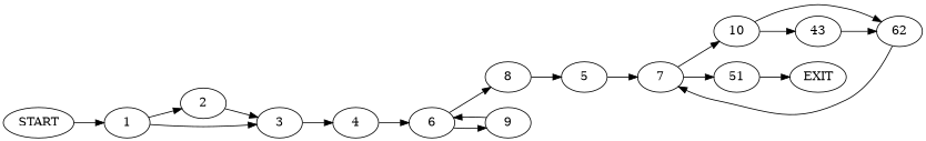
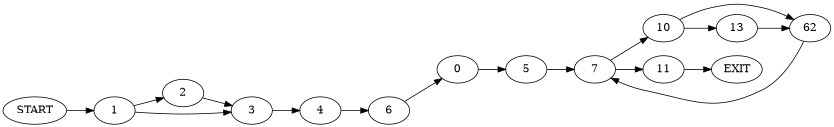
  digraph {
    rankdir=LR
    n1 [label=START]
    1
    2
    3
    n5 [label=EXIT]
    4
    6
    5
    7
-   8
-   9
+   8 [label=0]
    10
-   11 [label=51]
+   11
    n14 [label=62]
-   13 [label=43]
+   13
    n1 -> 1
    1 -> 2
    1 -> 3
    2 -> 3
    3 -> 4
    4 -> 6
    6 -> 8
-   6 -> 9
    5 -> 7
    7 -> 10
    7 -> 11
    8 -> 5
-   9 -> 6
    10 -> n14
    10 -> 13
    11 -> n5
    n14 -> 7
    13 -> n14
  }
